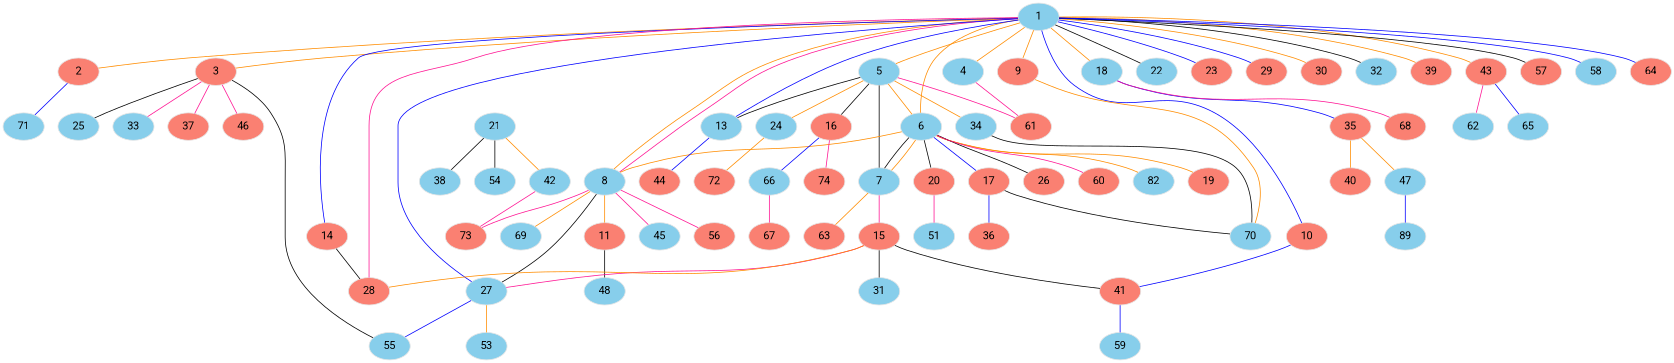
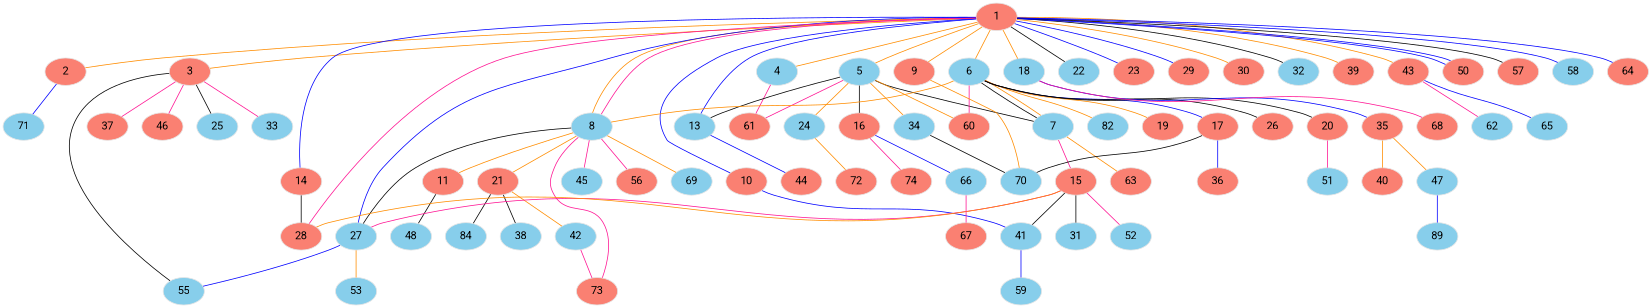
  graph {
    fontname=Roboto
    node [color=gray90 fillcolor=salmon fontname=Roboto style=filled]
    edge [color=darkorange fontname=Roboto]
-   1 [fillcolor=skyblue]
+   1
    2
    3
    4 [fillcolor=skyblue]
    5 [fillcolor=skyblue]
    6 [fillcolor=skyblue]
    8 [fillcolor=skyblue]
    9
    10
    13 [fillcolor=skyblue]
    14
    18 [fillcolor=skyblue]
    22 [fillcolor=skyblue]
    23
    27 [fillcolor=skyblue]
    28
    29
    30
    32 [fillcolor=skyblue]
    39
    43
+   50
    57
    58 [fillcolor=skyblue]
    64
    71 [fillcolor=skyblue]
    25 [fillcolor=skyblue]
    33 [fillcolor=skyblue]
    37
    46
    55 [fillcolor=skyblue]
    61
    7 [fillcolor=skyblue]
    16
    24 [fillcolor=skyblue]
    34 [fillcolor=skyblue]
    n37 [fillcolor=skyblue label=82]
    17
    19
    20
    26
    60
    11
-   21 [fillcolor=skyblue]
+   21
    45 [fillcolor=skyblue]
    56
    69 [fillcolor=skyblue]
    73
    70 [fillcolor=skyblue]
-   41
+   41 [fillcolor=skyblue]
    44
    35
    68
    53 [fillcolor=skyblue]
    40
    47 [fillcolor=skyblue]
    62 [fillcolor=skyblue]
    65 [fillcolor=skyblue]
    15
    63
    66 [fillcolor=skyblue]
    74
    72
    36
    51 [fillcolor=skyblue]
    31 [fillcolor=skyblue]
+   52 [fillcolor=skyblue]
    48 [fillcolor=skyblue]
    38 [fillcolor=skyblue]
    42 [fillcolor=skyblue]
-   54 [fillcolor=skyblue]
+   54 [fillcolor=skyblue label=84]
    59 [fillcolor=skyblue]
    67
    n74 [fillcolor=skyblue label=89]
    1 -- 2
    1 -- 3
    1 -- 4
    1 -- 5
    1 -- 6
    1 -- 8
    1 -- 8 [color=deeppink]
    1 -- 9
    1 -- 10 [color=blue]
    1 -- 13 [color=blue]
    1 -- 14 [color=blue]
    1 -- 18
    1 -- 22 [color=black]
    1 -- 23 [color=blue]
    1 -- 27 [color=blue]
    1 -- 28 [color=deeppink]
    1 -- 29 [color=blue]
    1 -- 30
    1 -- 32 [color=black]
    1 -- 39
    1 -- 43
+   1 -- 50 [color=blue]
+   1 -- 50 [color=blue]
    1 -- 57 [color=black]
    1 -- 58 [color=blue]
    1 -- 64 [color=blue]
    2 -- 71 [color=blue]
    3 -- 25 [color=black]
    3 -- 33 [color=deeppink]
    3 -- 37 [color=deeppink]
    3 -- 46 [color=deeppink]
    3 -- 55 [color=black]
    4 -- 61 [color=deeppink]
-   5 -- 6
+   5 -- 60
    5 -- 13 [color=black]
    5 -- 61 [color=deeppink]
    5 -- 7 [color=black]
    5 -- 16 [color=black]
    5 -- 24
    5 -- 34
    6 -- 8
    6 -- 7 [color=black]
    6 -- 7
    6 -- n37
    6 -- 17 [color=blue]
    6 -- 19
    6 -- 20 [color=black]
    6 -- 26 [color=black]
    6 -- 60 [color=deeppink]
    8 -- 27 [color=black]
    8 -- 11
+   8 -- 21
    8 -- 45 [color=deeppink]
    8 -- 56 [color=deeppink]
    8 -- 69
    8 -- 73 [color=deeppink]
    9 -- 70
    10 -- 41 [color=blue]
    13 -- 44 [color=blue]
    14 -- 28 [color=black]
    18 -- 35 [color=blue]
    18 -- 68 [color=deeppink]
    27 -- 55 [color=blue]
    27 -- 53
    43 -- 62 [color=deeppink]
    43 -- 65 [color=blue]
    7 -- 15 [color=deeppink]
    7 -- 63
    16 -- 66 [color=blue]
    16 -- 74 [color=deeppink]
    24 -- 72
    34 -- 70 [color=black]
    17 -- 70 [color=black]
    17 -- 36 [color=blue]
    20 -- 51 [color=deeppink]
    11 -- 48 [color=black]
    21 -- 38 [color=black]
    21 -- 42
    21 -- 54 [color=black]
    41 -- 59 [color=blue]
    35 -- 40
    35 -- 47
    47 -- n74 [color=blue]
    15 -- 27 [color=deeppink]
    15 -- 28
    15 -- 41 [color=black]
    15 -- 31 [color=black]
+   15 -- 52 [color=deeppink]
    66 -- 67 [color=deeppink]
    42 -- 73 [color=deeppink]
  }
